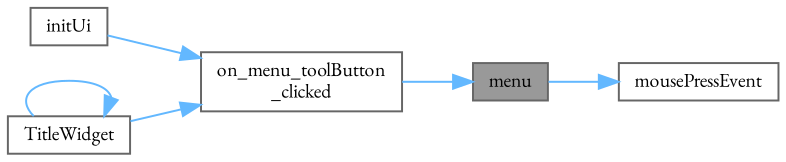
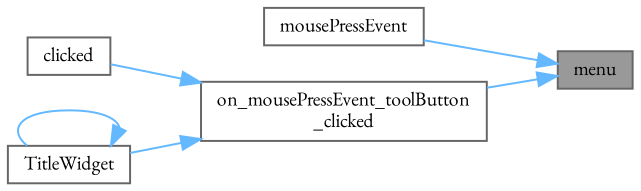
  digraph {
    fontname="EB Garamond"
    rankdir=RL
    node [color=grey40 fillcolor=white fontname="EB Garamond" fontsize=10 shape=box style=filled]
    edge [color=steelblue1 dir=back fontname="EB Garamond" fontsize=10 labelfontname=Helvetica labelfontsize=10 style=solid]
    n1 [color=gray40 fillcolor=grey60 fontcolor=black height=0.2 label=menu width=0.4]
    n2 [height=0.2 label=mousePressEvent width=0.4]
-   n3 [height=0.2 label="on_menu_toolButton\l_clicked" width=0.4]
-   n4 [height=0.2 label=initUi width=0.4]
+   n3 [height=0.2 label="on_mousePressEvent_toolButton\l_clicked" width=0.4]
+   n4 [height=0.2 label=clicked width=0.4]
    n5 [height=0.2 label=TitleWidget width=0.4]
-   n2 -> n1
+   n1 -> n2
    n1 -> n3
    n3 -> n4
    n3 -> n5
    n5 -> n5
  }
